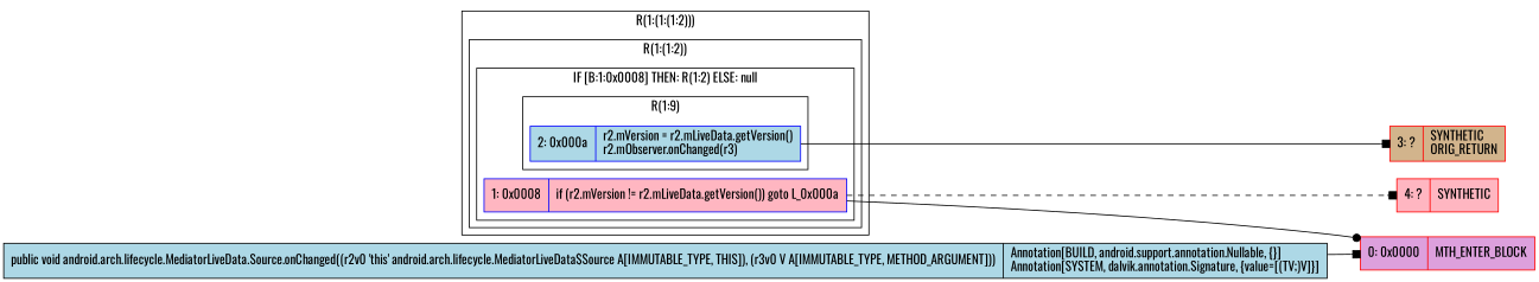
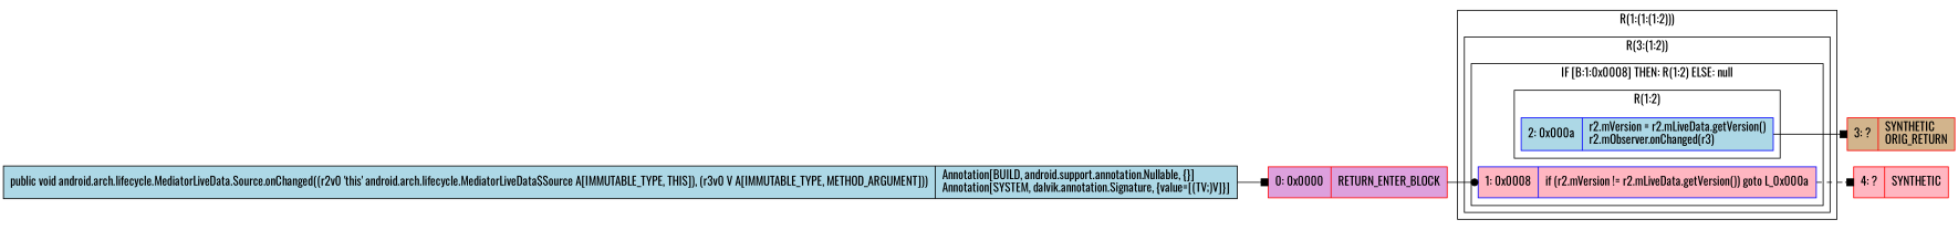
  digraph {
    fontname=Oswald
    rankdir=LR
    node [color=red fillcolor=lightblue fontname=Oswald shape=record style=filled]
    edge [arrowhead=box fontname=Oswald]
    n1 [color=blue label="{2\:\ 0x000a|r2.mVersion = r2.mLiveData.getVersion()\lr2.mObserver.onChanged(r3)\l}"]
    n2 [color=blue fillcolor=lightpink label="{1\:\ 0x0008|if (r2.mVersion != r2.mLiveData.getVersion()) goto L_0x000a\l}"]
    n3 [fillcolor=tan label="{3\:\ ?|SYNTHETIC\lORIG_RETURN\l}"]
    n4 [fillcolor=lightpink label="{4\:\ ?|SYNTHETIC\l}"]
-   n5 [fillcolor=plum label="{0\:\ 0x0000|MTH_ENTER_BLOCK\l}"]
+   n5 [fillcolor=plum label="{0\:\ 0x0000|RETURN_ENTER_BLOCK\l}"]
    n6 [label="{public void android.arch.lifecycle.MediatorLiveData.Source.onChanged((r2v0 'this' android.arch.lifecycle.MediatorLiveData$Source A[IMMUTABLE_TYPE, THIS]), (r3v0 V A[IMMUTABLE_TYPE, METHOD_ARGUMENT]))  | Annotation[BUILD, android.support.annotation.Nullable, \{\}]\lAnnotation[SYSTEM, dalvik.annotation.Signature, \{value=[(TV;)V]\}]\l}" color=""]
    subgraph cluster_1 {
      label="R(1:(1:(1:2)))"
      subgraph cluster_2 {
-       label="R(1:(1:2))"
+       label="R(3:(1:2))"
        subgraph cluster_3 {
          label="IF [B:1:0x0008] THEN: R(1:2) ELSE: null"
          n2
          subgraph cluster_4 {
-           label="R(1:9)"
+           label="R(1:2)"
            n1
          }
        }
      }
    }
    n1 -> n3
    n2 -> n4 [style=dashed]
-   n2 -> n5 [arrowhead=dot]
+   n5 -> n2 [arrowhead=dot]
    n6 -> n5
  }
